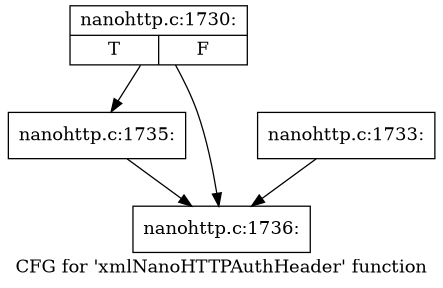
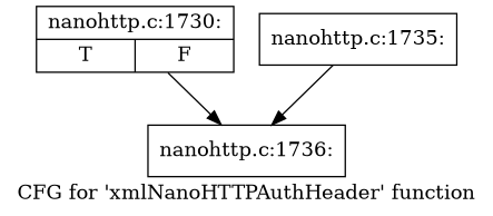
  digraph {
    label="CFG for 'xmlNanoHTTPAuthHeader' function"
    node [shape=record]
    n1 [label="{nanohttp.c:1730:|{<s0>T|<s1>F}}"]
    n2 [label="{nanohttp.c:1735:}"]
    n3 [label="{nanohttp.c:1736:}"]
-   n4 [label="{nanohttp.c:1733:}"]
-   n1 -> n2
    n1 -> n3
    n2 -> n3
-   n4 -> n3
  }
